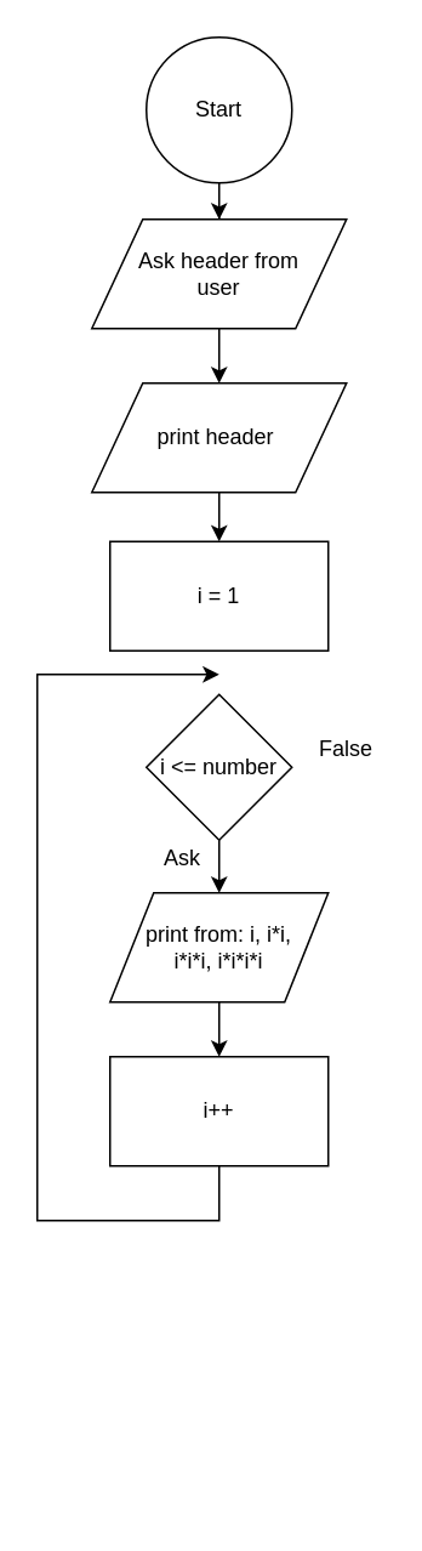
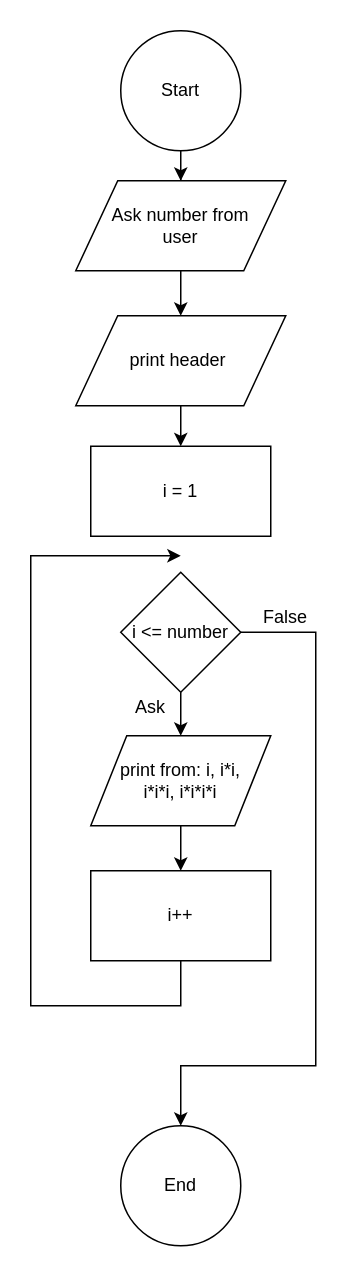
  <mxCell id="0" />
  <mxCell id="1" parent="0" />
  <mxCell id="2" style="edgeStyle=orthogonalEdgeStyle;rounded=0;orthogonalLoop=1;jettySize=auto;html=1;entryX=0.5;entryY=0;entryDx=0;entryDy=0;" parent="1" source="3" target="5" edge="1"><mxGeometry relative="1" as="geometry" /></mxCell>
  <mxCell id="3" value="Start" style="ellipse;whiteSpace=wrap;html=1;aspect=fixed;" parent="1" vertex="1"><mxGeometry x="80" y="20" width="80" height="80" as="geometry" /></mxCell>
  <mxCell id="4" style="edgeStyle=orthogonalEdgeStyle;rounded=0;orthogonalLoop=1;jettySize=auto;html=1;entryX=0.5;entryY=0;entryDx=0;entryDy=0;" parent="1" source="5" target="14" edge="1"><mxGeometry relative="1" as="geometry"><mxPoint x="120" y="200" as="targetPoint" /></mxGeometry></mxCell>
- <mxCell id="5" value="Ask header from &lt;br&gt;user" style="shape=parallelogram;perimeter=parallelogramPerimeter;whiteSpace=wrap;html=1;" parent="1" vertex="1"><mxGeometry x="50" y="120" width="140" height="60" as="geometry" /></mxCell>
+ <mxCell id="5" value="Ask number from &lt;br&gt;user" style="shape=parallelogram;perimeter=parallelogramPerimeter;whiteSpace=wrap;html=1;" parent="1" vertex="1"><mxGeometry x="50" y="120" width="140" height="60" as="geometry" /></mxCell>
+ <mxCell id="6" style="edgeStyle=orthogonalEdgeStyle;rounded=0;orthogonalLoop=1;jettySize=auto;html=1;exitX=1;exitY=0.5;exitDx=0;exitDy=0;entryX=0.5;entryY=0;entryDx=0;entryDy=0;" parent="1" source="8" target="11" edge="1"><mxGeometry relative="1" as="geometry"><mxPoint x="120" y="620" as="targetPoint" /><Array as="points"><mxPoint x="210" y="421" /><mxPoint x="210" y="710" /><mxPoint x="120" y="710" /></Array></mxGeometry></mxCell>
  <mxCell id="7" style="edgeStyle=orthogonalEdgeStyle;rounded=0;orthogonalLoop=1;jettySize=auto;html=1;entryX=0.5;entryY=0;entryDx=0;entryDy=0;" parent="1" source="8" target="17" edge="1"><mxGeometry relative="1" as="geometry"><mxPoint x="120" y="490" as="targetPoint" /></mxGeometry></mxCell>
  <mxCell id="8" value="i &amp;lt;= number" style="rhombus;whiteSpace=wrap;html=1;" parent="1" vertex="1"><mxGeometry x="80" y="381" width="80" height="80" as="geometry" /></mxCell>
  <mxCell id="9" value="Ask" style="text;html=1;strokeColor=none;fillColor=none;align=center;verticalAlign=middle;whiteSpace=wrap;rounded=0;" parent="1" vertex="1"><mxGeometry x="80" y="461" width="40" height="20" as="geometry" /></mxCell>
  <mxCell id="10" value="False" style="text;html=1;strokeColor=none;fillColor=none;align=center;verticalAlign=middle;whiteSpace=wrap;rounded=0;" parent="1" vertex="1"><mxGeometry x="170" y="401" width="40" height="20" as="geometry" /></mxCell>
+ <mxCell id="11" value="End" style="ellipse;whiteSpace=wrap;html=1;aspect=fixed;" parent="1" vertex="1"><mxGeometry x="80" y="750" width="80" height="80" as="geometry" /></mxCell>
  <mxCell id="12" value="i = 1" style="rounded=0;whiteSpace=wrap;html=1;" parent="1" vertex="1"><mxGeometry x="60" y="297" width="120" height="60" as="geometry" /></mxCell>
  <mxCell id="13" style="edgeStyle=orthogonalEdgeStyle;rounded=0;orthogonalLoop=1;jettySize=auto;html=1;entryX=0.5;entryY=0;entryDx=0;entryDy=0;" parent="1" source="14" target="12" edge="1"><mxGeometry relative="1" as="geometry" /></mxCell>
  <mxCell id="14" value="print header&amp;nbsp;" style="shape=parallelogram;perimeter=parallelogramPerimeter;whiteSpace=wrap;html=1;" parent="1" vertex="1"><mxGeometry x="50" y="210" width="140" height="60" as="geometry" /></mxCell>
  <mxCell id="15" style="edgeStyle=orthogonalEdgeStyle;rounded=0;orthogonalLoop=1;jettySize=auto;html=1;exitX=0.5;exitY=1;exitDx=0;exitDy=0;" parent="1" source="18" edge="1"><mxGeometry relative="1" as="geometry"><mxPoint x="120" y="370" as="targetPoint" /><mxPoint x="120" y="680" as="sourcePoint" /><Array as="points"><mxPoint x="120" y="670" /><mxPoint x="20" y="670" /><mxPoint x="20" y="370" /></Array></mxGeometry></mxCell>
  <mxCell id="16" style="edgeStyle=orthogonalEdgeStyle;rounded=0;orthogonalLoop=1;jettySize=auto;html=1;exitX=0.5;exitY=1;exitDx=0;exitDy=0;entryX=0.5;entryY=0;entryDx=0;entryDy=0;" parent="1" source="17" target="18" edge="1"><mxGeometry relative="1" as="geometry" /></mxCell>
  <mxCell id="17" value="print from: i, i*i, &lt;br&gt;i*i*i, i*i*i*i" style="shape=parallelogram;perimeter=parallelogramPerimeter;whiteSpace=wrap;html=1;" parent="1" vertex="1"><mxGeometry x="60" y="490" width="120" height="60" as="geometry" /></mxCell>
  <mxCell id="18" value="i++" style="rounded=0;whiteSpace=wrap;html=1;" parent="1" vertex="1"><mxGeometry x="60" y="580" width="120" height="60" as="geometry" /></mxCell>
